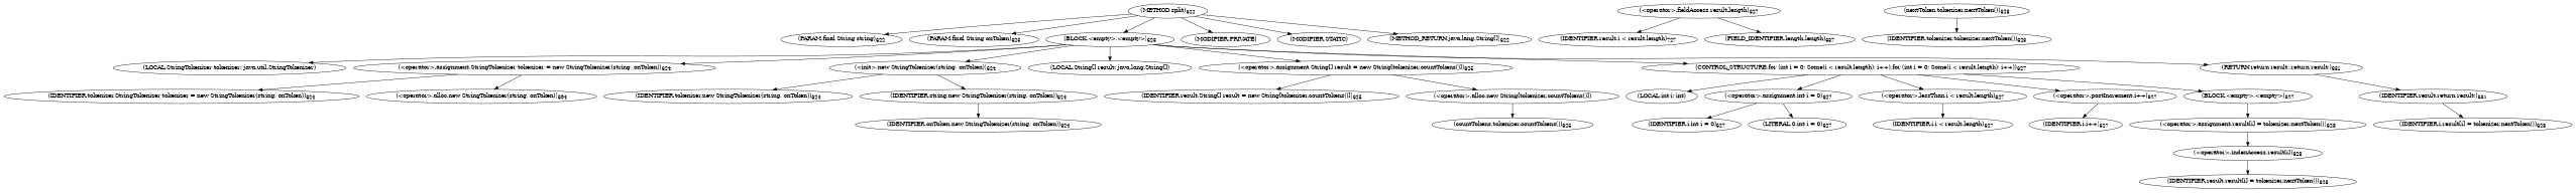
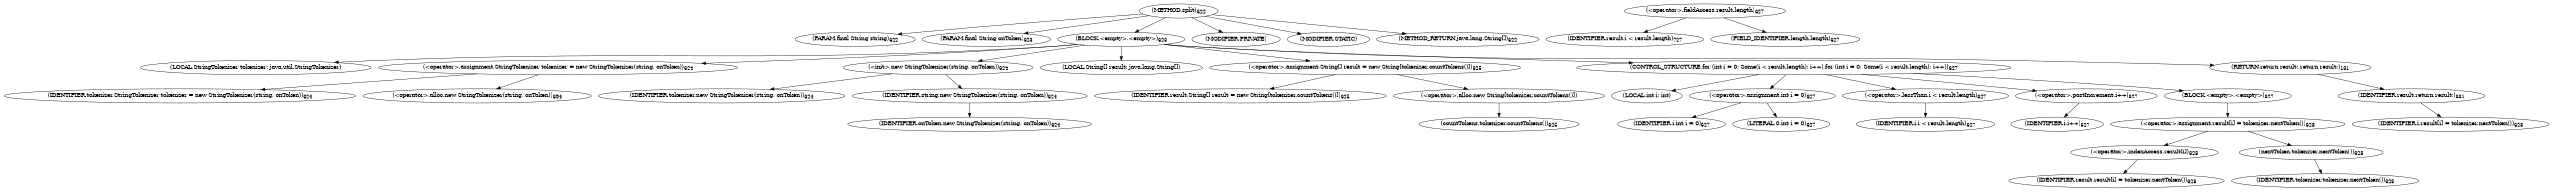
  digraph {
    n1 [label=<(METHOD,split)<SUB>622</SUB>>]
    n2 [label=<(PARAM,final String string)<SUB>622</SUB>>]
    n3 [label=<(PARAM,final String onToken)<SUB>623</SUB>>]
    n4 [label=<(BLOCK,&lt;empty&gt;,&lt;empty&gt;)<SUB>623</SUB>>]
    n5 [label=<(MODIFIER,PRIVATE)>]
    n6 [label=<(MODIFIER,STATIC)>]
    n7 [label=<(METHOD_RETURN,java.lang.String[])<SUB>622</SUB>>]
    n8 [label=<(LOCAL,StringTokenizer tokenizer: java.util.StringTokenizer)>]
    n9 [label=<(&lt;operator&gt;.assignment,StringTokenizer tokenizer = new StringTokenizer(string, onToken))<SUB>624</SUB>>]
    n10 [label=<(&lt;init&gt;,new StringTokenizer(string, onToken))<SUB>624</SUB>>]
    n11 [label=<(LOCAL,String[] result: java.lang.String[])>]
    n12 [label=<(&lt;operator&gt;.assignment,String[] result = new String[tokenizer.countTokens()])<SUB>625</SUB>>]
    n13 [label=<(CONTROL_STRUCTURE,for (int i = 0; Some(i &lt; result.length); i++),for (int i = 0; Some(i &lt; result.length); i++))<SUB>627</SUB>>]
-   n14 [label=<(RETURN,return result;,return result;)<SUB>631</SUB>>]
+   n14 [label=<(RETURN,return result;,return result;)<SUB>131</SUB>>]
    n15 [label=<(IDENTIFIER,tokenizer,StringTokenizer tokenizer = new StringTokenizer(string, onToken))<SUB>624</SUB>>]
    n16 [label=<(&lt;operator&gt;.alloc,new StringTokenizer(string, onToken))<SUB>694</SUB>>]
    n17 [label=<(IDENTIFIER,tokenizer,new StringTokenizer(string, onToken))<SUB>624</SUB>>]
    n18 [label=<(IDENTIFIER,string,new StringTokenizer(string, onToken))<SUB>624</SUB>>]
    n19 [label=<(IDENTIFIER,result,String[] result = new String[tokenizer.countTokens()])<SUB>625</SUB>>]
    n20 [label=<(&lt;operator&gt;.alloc,new String[tokenizer.countTokens()])>]
    n21 [label=<(LOCAL,int i: int)>]
    n22 [label=<(&lt;operator&gt;.assignment,int i = 0)<SUB>627</SUB>>]
    n23 [label=<(&lt;operator&gt;.lessThan,i &lt; result.length)<SUB>627</SUB>>]
    n24 [label=<(&lt;operator&gt;.postIncrement,i++)<SUB>627</SUB>>]
    n25 [label=<(BLOCK,&lt;empty&gt;,&lt;empty&gt;)<SUB>627</SUB>>]
    n26 [label=<(IDENTIFIER,result,return result;)<SUB>631</SUB>>]
    n27 [label=<(IDENTIFIER,onToken,new StringTokenizer(string, onToken))<SUB>624</SUB>>]
    n28 [label=<(countTokens,tokenizer.countTokens())<SUB>625</SUB>>]
    n29 [label=<(IDENTIFIER,i,int i = 0)<SUB>627</SUB>>]
    n30 [label=<(LITERAL,0,int i = 0)<SUB>627</SUB>>]
    n31 [label=<(IDENTIFIER,i,i &lt; result.length)<SUB>627</SUB>>]
    n32 [label=<(IDENTIFIER,i,i++)<SUB>627</SUB>>]
    n33 [label=<(&lt;operator&gt;.assignment,result[i] = tokenizer.nextToken())<SUB>628</SUB>>]
    n34 [label=<(&lt;operator&gt;.fieldAccess,result.length)<SUB>627</SUB>>]
    n35 [label=<(IDENTIFIER,result,i &lt; result.length)<SUB>727</SUB>>]
-   n36 [label=<(FIELD_IDENTIFIER,length,length)<SUB>637</SUB>>]
+   n36 [label=<(FIELD_IDENTIFIER,length,length)<SUB>627</SUB>>]
    n37 [label=<(&lt;operator&gt;.indexAccess,result[i])<SUB>628</SUB>>]
    n38 [label=<(nextToken,tokenizer.nextToken())<SUB>628</SUB>>]
    n39 [label=<(IDENTIFIER,result,result[i] = tokenizer.nextToken())<SUB>628</SUB>>]
    n40 [label=<(IDENTIFIER,tokenizer,tokenizer.nextToken())<SUB>628</SUB>>]
    n41 [label=<(IDENTIFIER,i,result[i] = tokenizer.nextToken())<SUB>628</SUB>>]
    n1 -> n2
    n1 -> n3
    n1 -> n4
    n1 -> n5
    n1 -> n6
    n1 -> n7
    n4 -> n8
    n4 -> n9
    n4 -> n10
    n4 -> n11
    n4 -> n12
    n4 -> n13
    n4 -> n14
    n9 -> n15
    n9 -> n16
    n10 -> n17
    n10 -> n18
    n12 -> n19
    n12 -> n20
    n13 -> n21
    n13 -> n22
    n13 -> n23
    n13 -> n24
    n13 -> n25
    n14 -> n26
    n18 -> n27
    n20 -> n28
    n22 -> n29
    n22 -> n30
    n23 -> n31
    n24 -> n32
    n25 -> n33
    n26 -> n41
    n33 -> n37
+   n33 -> n38
    n34 -> n35
    n34 -> n36
    n37 -> n39
    n38 -> n40
  }
